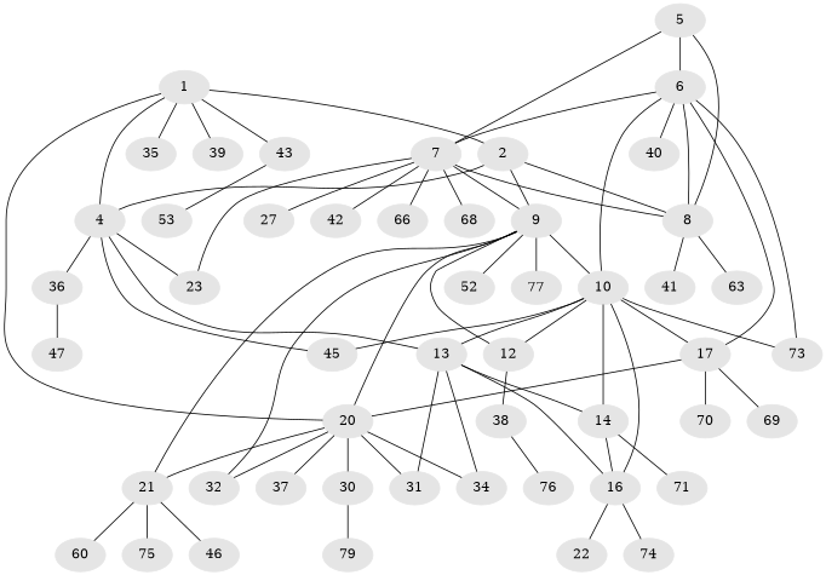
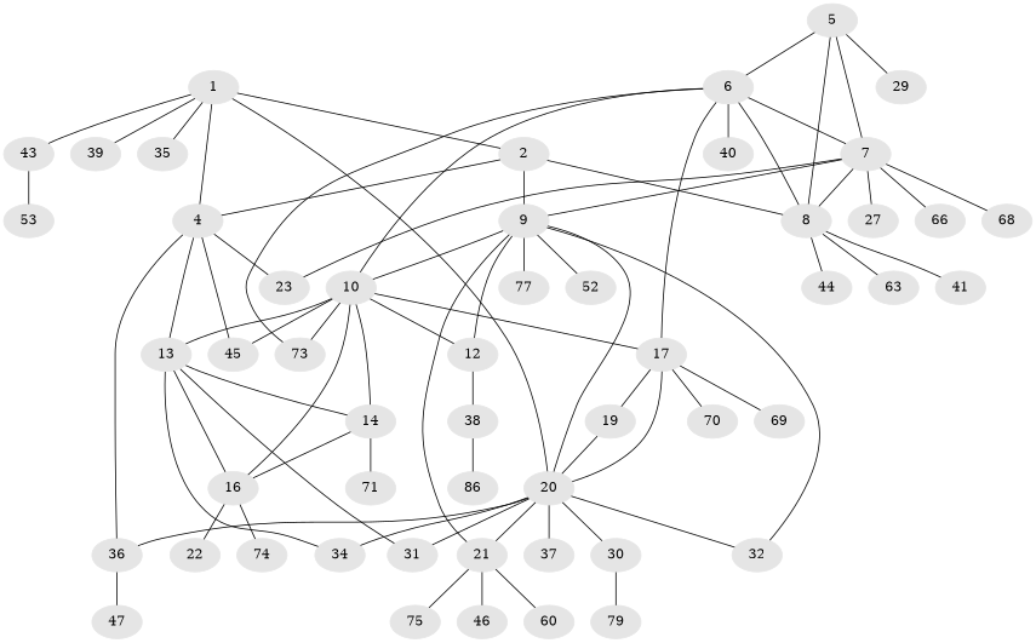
  graph {
    node [color=gray90 style=filled]
    1 [super="+3"]
    2
    4 [super="+63"]
    20 [super="+26"]
    35 [super="+72"]
    39
    43 [super="+62"]
    8 [super="+25"]
    9 [super="+11"]
    13 [super="+64"]
    23
    36 [super="+54"]
    45
    21 [super="+49"]
    32
    31 [super="+58"]
    34
    30 [super="+51"]
    37
    53 [super="+55"]
    41
+   44
    n23 [label=63 super="+78"]
    10 [super="+15"]
    12
    52
    77 [super="+80"]
    14 [super="+24"]
    16 [super="+67"]
    47
    6 [super="+56"]
    7 [super="+59"]
    17 [super="+18"]
    40
    73
    5
+   29 [super="+33"]
    27 [super="+50"]
-   42
    66
    68
+   19 [super="+28"]
    69
    70
    38 [super="+48"]
    46
    60
    75
    71
    22
    74
-   76
+   76 [label=86]
    79
    1 -- 2 [weight=2]
    1 -- 4 [weight=2]
    1 -- 20
    1 -- 35
    1 -- 39
    1 -- 43
    2 -- 4
    2 -- 8
    2 -- 9
    4 -- 13
    4 -- 23
    4 -- 36
    4 -- 45
+   20 -- 36
    20 -- 21 [weight=2]
    20 -- 32
    20 -- 31
    20 -- 34
    20 -- 30
    20 -- 37
    43 -- 53
    8 -- 41
+   8 -- 44
    8 -- n23
    9 -- 20
    9 -- 21
    9 -- 32
    9 -- 10 [weight=2]
    9 -- 12 [weight=2]
    9 -- 52
    9 -- 77
    13 -- 31
    13 -- 34
    13 -- 14
    13 -- 16
    36 -- 47
    21 -- 46
    21 -- 60
    21 -- 75
    30 -- 79
    10 -- 13
    10 -- 45
    10 -- 12
    10 -- 14
    10 -- 16
    10 -- 17
    10 -- 73
    12 -- 38
    14 -- 16
    14 -- 71
    16 -- 22
    16 -- 74
    6 -- 8
    6 -- 10
    6 -- 7
    6 -- 17
    6 -- 40
    6 -- 73
    7 -- 8
    7 -- 9
    7 -- 23
    7 -- 27
-   7 -- 42
    7 -- 66
    7 -- 68
    17 -- 20 [weight=2]
+   17 -- 19 [weight=2]
    17 -- 69
    17 -- 70
    5 -- 8
    5 -- 6
    5 -- 7
+   5 -- 29
+   19 -- 20
    38 -- 76
  }
